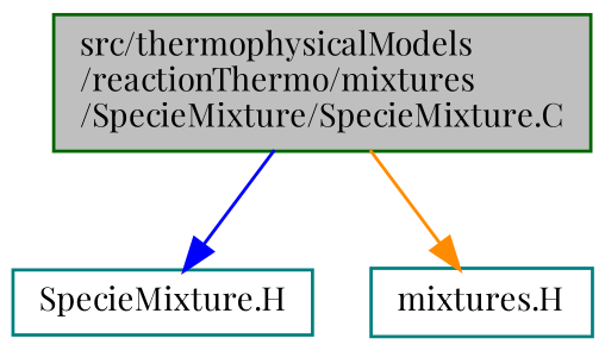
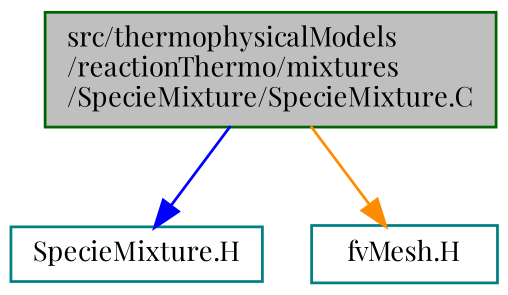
  digraph {
    fontname="Playfair Display"
    node [color=teal fontname="Playfair Display" fontsize=10 shape=record]
    edge [fontname="Playfair Display" fontsize=10 labelfontname=Helvetica labelfontsize=10 style=solid]
    n1 [color=darkgreen fillcolor=grey75 fontcolor=black height=0.2 label="src/thermophysicalModels\l/reactionThermo/mixtures\l/SpecieMixture/SpecieMixture.C" style=filled width=0.4]
    n2 [height=0.2 label="SpecieMixture.H" width=0.4]
-   n3 [height=0.2 label="mixtures.H" width=0.4]
+   n3 [height=0.2 label="fvMesh.H" width=0.4]
    n1 -> n2 [color=blue]
    n1 -> n3 [color=darkorange]
  }
